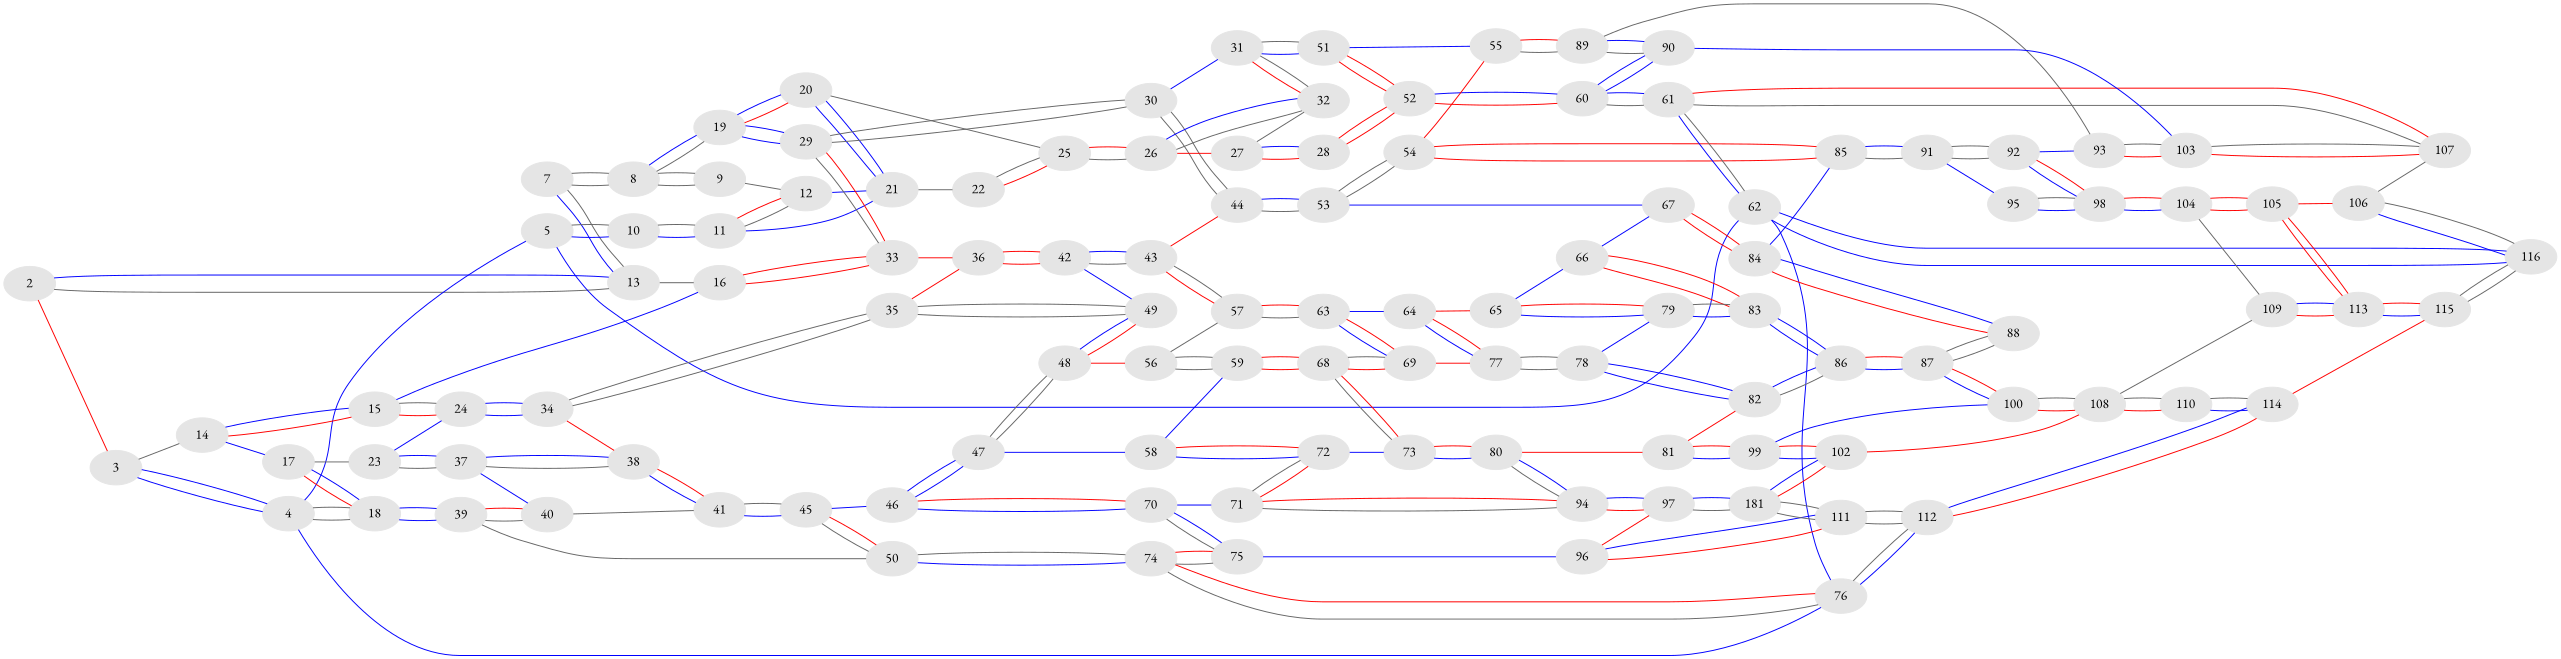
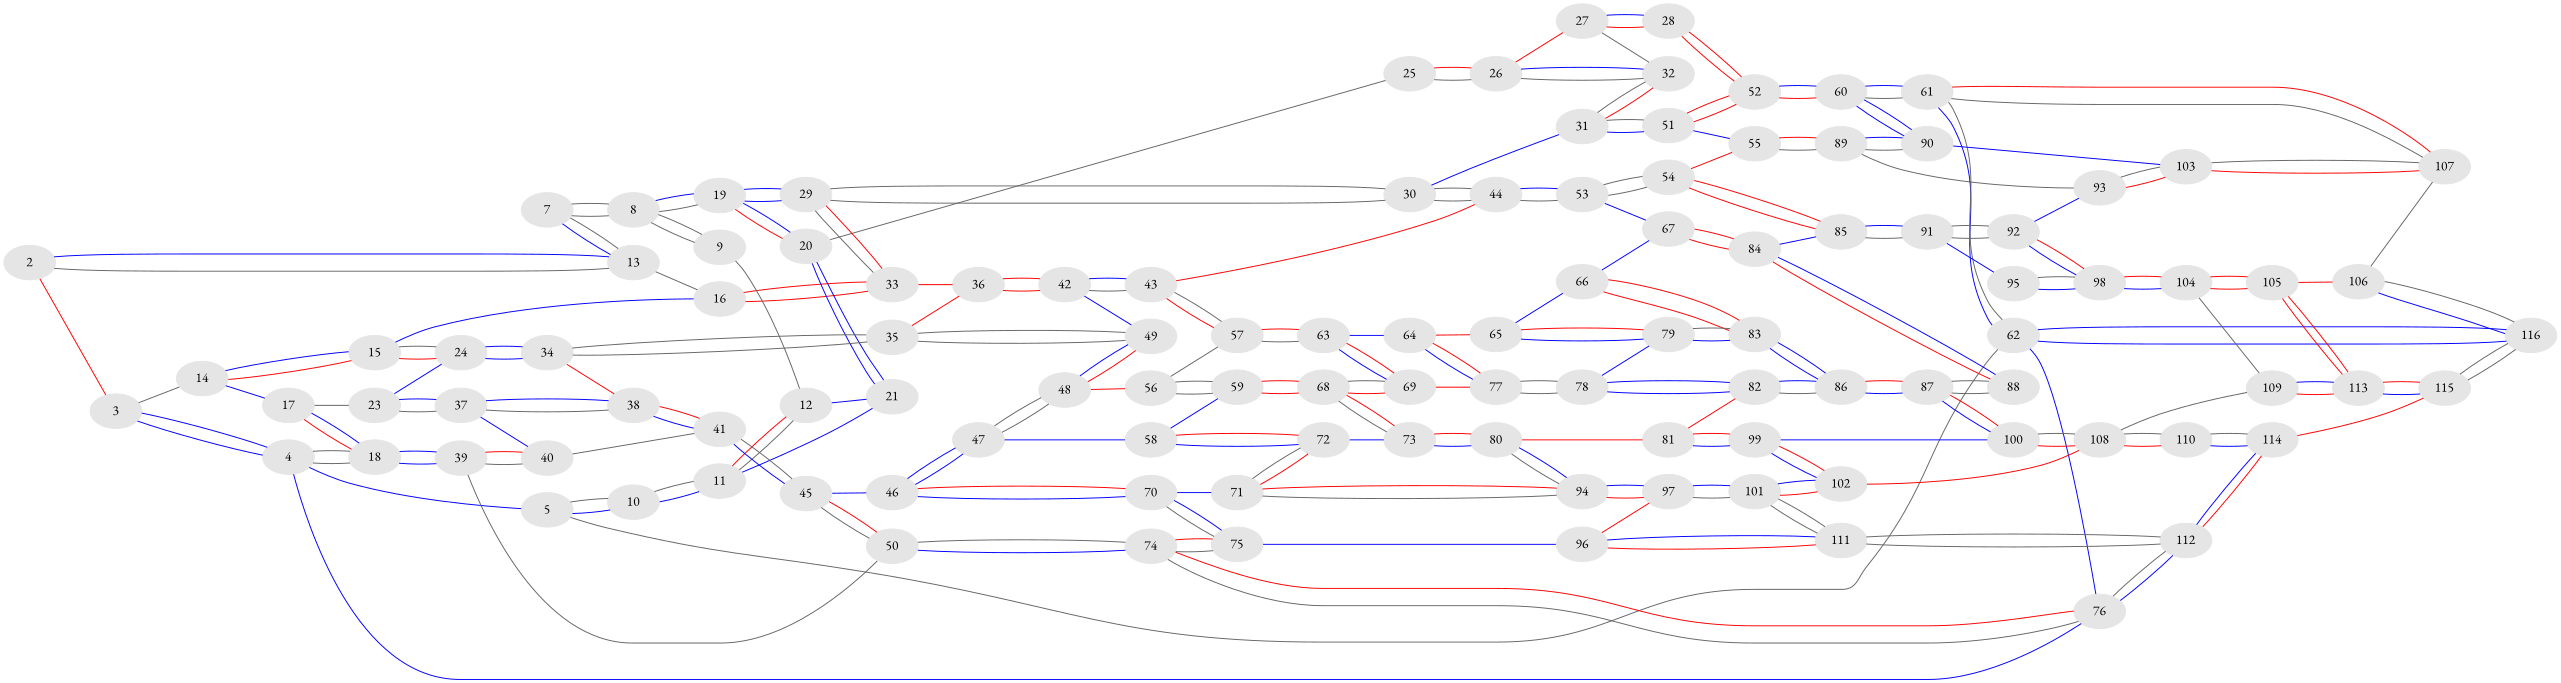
  graph {
    fontname="EB Garamond"
    rankdir=LR
    node [color=gray90 fontname="EB Garamond" style=filled]
    edge [color=blue fontname="EB Garamond"]
    2
    3
    13
    7
    8
    4
    14
    16
    5
    18
    76
    15
    17
    10
    62
    39
    112
    11
    116
    9
    12
    19
    20
    29
    21
    28
    52
-   22
    25
    33
    24
    23
    34
    36
    37
    40
    50
    30
    26
    38
    35
    27
    32
    60
    31
    44
    51
    53
    55
    42
    49
    41
    43
    45
    74
    46
    57
    63
    54
    67
    47
    70
    48
    58
    71
    75
    56
    59
    72
    89
    61
    90
    85
    84
    91
    93
    68
    64
    69
    73
    107
    103
    65
    77
    66
    79
    78
    83
    86
    88
    80
    94
    96
    97
    81
    111
    114
    82
    99
    100
    102
    87
    95
    92
    108
    98
    104
-   101 [label=181]
+   101
    105
    109
    110
    106
    113
    115
    2 -- 3 [color=red]
    2 -- 13 [color=gray40]
    2 -- 13
    3 -- 4
    3 -- 4
    3 -- 14 [color=gray40]
    13 -- 16 [color=gray40]
    7 -- 13
    7 -- 13 [color=gray40]
    7 -- 8 [color=gray40]
    7 -- 8 [color=gray40]
    8 -- 9 [color=gray40]
    8 -- 9 [color=gray40]
    8 -- 19 [color=gray40]
    8 -- 19
    4 -- 5
    4 -- 18 [color=gray40]
    4 -- 18 [color=gray40]
    4 -- 76
    14 -- 15 [color=red]
    14 -- 15
    14 -- 17
    16 -- 33 [color=red]
    16 -- 33 [color=red]
    5 -- 10
    5 -- 10 [color=gray40]
-   5 -- 62
+   5 -- 62 [color=gray40]
    18 -- 39
    18 -- 39
    76 -- 112
    76 -- 112 [color=gray40]
    15 -- 16
    15 -- 24 [color=red]
    15 -- 24 [color=gray40]
    17 -- 18 [color=red]
    17 -- 18
    17 -- 23 [color=gray40]
    10 -- 11
    10 -- 11 [color=gray40]
    62 -- 76
    62 -- 116
    62 -- 116
    39 -- 40 [color=gray40]
    39 -- 40 [color=red]
    39 -- 50 [color=gray40]
    112 -- 114 [color=red]
    112 -- 114
    11 -- 12 [color=gray40]
    11 -- 12 [color=red]
    11 -- 21
    9 -- 12 [color=gray40]
    12 -- 21
    19 -- 20 [color=red]
    19 -- 20
    19 -- 29
    19 -- 29
    20 -- 21
    20 -- 21
    20 -- 25 [color=gray40]
    29 -- 33 [color=gray40]
    29 -- 33 [color=red]
    29 -- 30 [color=gray40]
    29 -- 30 [color=gray40]
-   21 -- 22 [color=gray40]
    28 -- 52 [color=red]
    28 -- 52 [color=red]
    52 -- 60 [color=red]
    52 -- 60
-   22 -- 25 [color=red]
-   22 -- 25 [color=gray40]
    25 -- 26 [color=gray40]
    25 -- 26 [color=red]
    33 -- 36 [color=red]
    24 -- 34
    24 -- 34
    23 -- 24
    23 -- 37 [color=gray40]
    23 -- 37
    34 -- 38 [color=red]
    34 -- 35 [color=gray40]
    34 -- 35 [color=gray40]
    36 -- 42 [color=red]
    36 -- 42 [color=red]
    37 -- 40
    37 -- 38 [color=gray40]
    37 -- 38
    40 -- 41 [color=gray40]
    50 -- 74
    50 -- 74 [color=gray40]
    30 -- 31
    30 -- 44 [color=gray40]
    30 -- 44 [color=gray40]
    26 -- 27 [color=red]
    26 -- 32 [color=gray40]
    26 -- 32
    38 -- 41
    38 -- 41 [color=red]
    35 -- 36 [color=red]
    35 -- 49 [color=gray40]
    35 -- 49 [color=gray40]
    27 -- 28 [color=red]
    27 -- 28
    27 -- 32 [color=gray40]
    60 -- 61 [color=gray40]
    60 -- 61
    60 -- 90
    60 -- 90
    31 -- 32 [color=red]
    31 -- 32 [color=gray40]
    31 -- 51
    31 -- 51 [color=gray40]
    44 -- 53 [color=gray40]
    44 -- 53
    51 -- 52 [color=red]
    51 -- 52 [color=red]
    51 -- 55
    53 -- 54 [color=gray40]
    53 -- 54 [color=gray40]
    53 -- 67
    55 -- 89 [color=gray40]
    55 -- 89 [color=red]
    42 -- 49
    42 -- 43 [color=gray40]
    42 -- 43
    41 -- 45
    41 -- 45 [color=gray40]
    43 -- 44 [color=red]
    43 -- 57 [color=red]
    43 -- 57 [color=gray40]
    45 -- 50 [color=gray40]
    45 -- 50 [color=red]
    45 -- 46
    74 -- 76 [color=gray40]
    74 -- 76 [color=red]
    74 -- 75 [color=gray40]
    74 -- 75 [color=red]
    46 -- 47
    46 -- 47
    46 -- 70
    46 -- 70 [color=red]
    57 -- 63 [color=gray40]
    57 -- 63 [color=red]
    63 -- 64
    63 -- 69
    63 -- 69 [color=red]
    54 -- 55 [color=red]
    54 -- 85 [color=red]
    54 -- 85 [color=red]
    67 -- 84 [color=red]
    67 -- 84 [color=red]
    47 -- 48 [color=gray40]
    47 -- 48 [color=gray40]
    47 -- 58
    70 -- 71
    70 -- 75 [color=gray40]
    70 -- 75
    48 -- 49 [color=red]
    48 -- 49
    48 -- 56 [color=red]
    58 -- 59
    58 -- 72
    58 -- 72 [color=red]
    71 -- 72 [color=red]
    71 -- 72 [color=gray40]
    71 -- 94 [color=gray40]
    71 -- 94 [color=red]
    75 -- 96
    56 -- 57 [color=gray40]
    56 -- 59 [color=gray40]
    56 -- 59 [color=gray40]
    59 -- 68 [color=red]
    59 -- 68 [color=red]
    72 -- 73
    89 -- 90 [color=gray40]
    89 -- 90
    89 -- 93 [color=gray40]
    61 -- 62
    61 -- 62 [color=gray40]
    61 -- 107 [color=gray40]
    61 -- 107 [color=red]
    90 -- 103
    85 -- 91 [color=gray40]
    85 -- 91
    84 -- 85
    84 -- 88 [color=red]
    84 -- 88
    91 -- 95
    91 -- 92 [color=gray40]
    91 -- 92 [color=gray40]
    93 -- 103 [color=red]
    93 -- 103 [color=gray40]
    68 -- 69 [color=red]
    68 -- 69 [color=gray40]
    68 -- 73 [color=gray40]
    68 -- 73 [color=red]
    64 -- 65 [color=red]
    64 -- 77
    64 -- 77 [color=red]
    69 -- 77 [color=red]
    73 -- 80
    73 -- 80 [color=red]
    103 -- 107 [color=red]
    103 -- 107 [color=gray40]
    65 -- 66
    65 -- 79
    65 -- 79 [color=red]
    77 -- 78 [color=gray40]
    77 -- 78 [color=gray40]
    66 -- 67
    66 -- 83 [color=red]
    66 -- 83 [color=red]
    79 -- 83
    79 -- 83 [color=gray40]
    78 -- 79
    78 -- 82
    78 -- 82
    83 -- 86
    83 -- 86
    86 -- 87
    86 -- 87 [color=red]
    80 -- 94 [color=gray40]
    80 -- 94
    80 -- 81 [color=red]
    94 -- 97 [color=red]
    94 -- 97
    96 -- 97 [color=red]
    96 -- 111 [color=red]
    96 -- 111
    97 -- 101 [color=gray40]
    97 -- 101
    81 -- 82 [color=red]
    81 -- 99
    81 -- 99 [color=red]
    111 -- 112 [color=gray40]
    111 -- 112 [color=gray40]
    114 -- 115 [color=red]
    82 -- 86 [color=gray40]
    82 -- 86
    99 -- 100
    99 -- 102
    99 -- 102 [color=red]
    100 -- 108 [color=red]
    100 -- 108 [color=gray40]
    102 -- 108 [color=red]
    87 -- 88 [color=gray40]
    87 -- 88 [color=gray40]
    87 -- 100
    87 -- 100 [color=red]
    95 -- 98
    95 -- 98 [color=gray40]
    92 -- 93
    92 -- 98
    92 -- 98 [color=red]
    108 -- 109 [color=gray40]
    108 -- 110 [color=red]
    108 -- 110 [color=gray40]
    98 -- 104
    98 -- 104 [color=red]
    104 -- 105 [color=red]
    104 -- 105 [color=red]
    104 -- 109 [color=gray40]
    101 -- 111 [color=gray40]
    101 -- 111 [color=gray40]
    101 -- 102 [color=red]
    101 -- 102
    105 -- 106 [color=red]
    105 -- 113 [color=red]
    105 -- 113 [color=red]
    109 -- 113 [color=red]
    109 -- 113
    110 -- 114
    110 -- 114 [color=gray40]
    106 -- 116
    106 -- 116 [color=gray40]
    106 -- 107 [color=gray40]
    113 -- 115
    113 -- 115 [color=red]
    115 -- 116 [color=gray40]
    115 -- 116 [color=gray40]
  }
